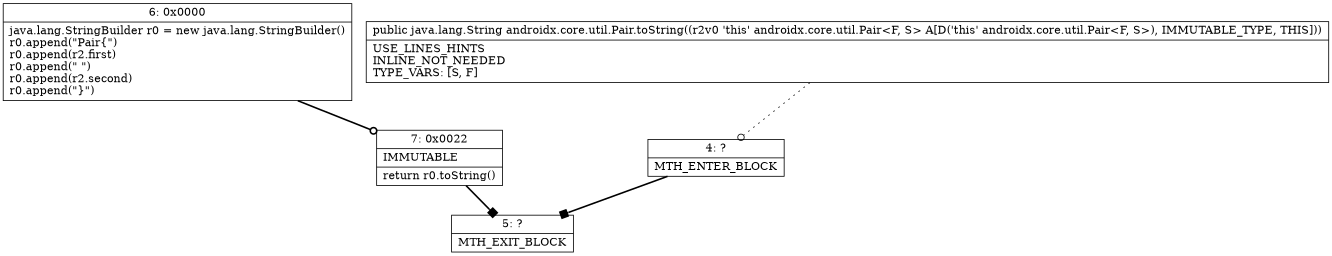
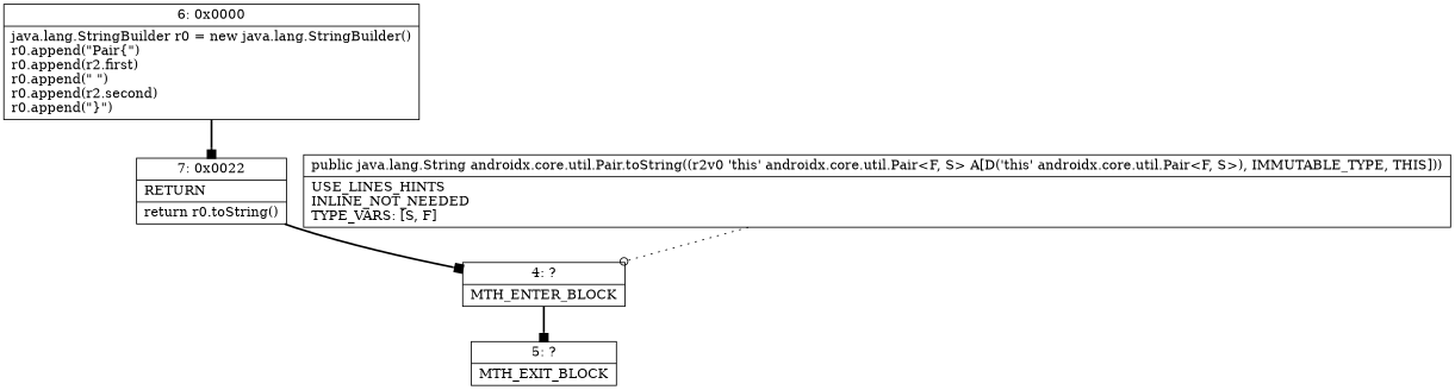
  digraph {
    node [shape=record]
    edge [arrowhead=box style=bold]
    n1 [label="{4\:\ ?|MTH_ENTER_BLOCK\l}"]
    n2 [label="{5\:\ ?|MTH_EXIT_BLOCK\l}"]
    n3 [label="{6\:\ 0x0000|java.lang.StringBuilder r0 = new java.lang.StringBuilder()\lr0.append(\"Pair\{\")\lr0.append(r2.first)\lr0.append(\" \")\lr0.append(r2.second)\lr0.append(\"\}\")\l}"]
-   n4 [label="{7\:\ 0x0022|IMMUTABLE\l|return r0.toString()\l}"]
+   n4 [label="{7\:\ 0x0022|RETURN\l|return r0.toString()\l}"]
    n5 [label="{public java.lang.String androidx.core.util.Pair.toString((r2v0 'this' androidx.core.util.Pair\<F, S\> A[D('this' androidx.core.util.Pair\<F, S\>), IMMUTABLE_TYPE, THIS]))  | USE_LINES_HINTS\lINLINE_NOT_NEEDED\lTYPE_VARS: [S, F]\l}"]
    n1 -> n2
-   n3 -> n4 [arrowhead=odot]
-   n4 -> n2
+   n3 -> n4
+   n4 -> n1
    n5 -> n1 [arrowhead=odot style=dotted]
  }
